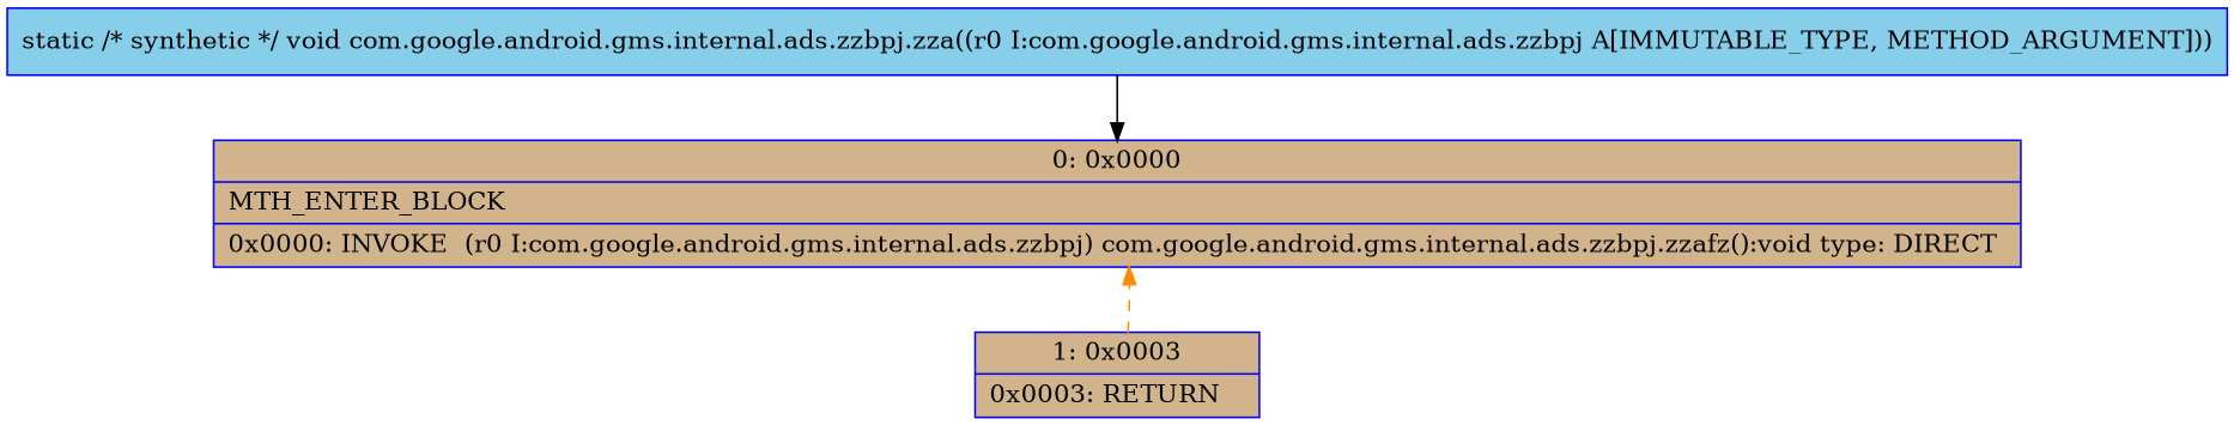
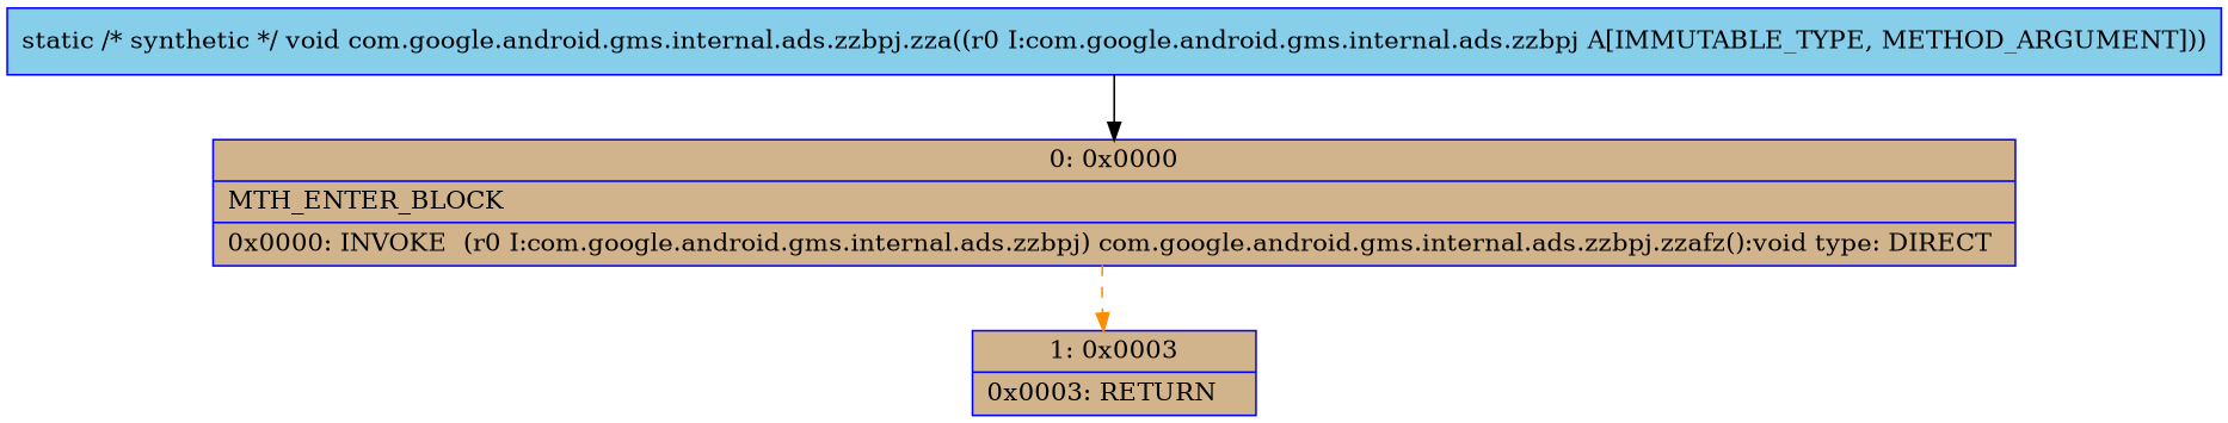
  digraph {
    node [shape=record style=filled fillcolor=tan color=blue]
    n1 [label="{0\:\ 0x0000|MTH_ENTER_BLOCK\l|0x0000: INVOKE  (r0 I:com.google.android.gms.internal.ads.zzbpj) com.google.android.gms.internal.ads.zzbpj.zzafz():void type: DIRECT \l}"]
    n2 [label="{1\:\ 0x0003|0x0003: RETURN   \l}"]
    n3 [label="{static \/* synthetic *\/ void com.google.android.gms.internal.ads.zzbpj.zza((r0 I:com.google.android.gms.internal.ads.zzbpj A[IMMUTABLE_TYPE, METHOD_ARGUMENT])) }" fillcolor=skyblue]
-   n2 -> n1 [color=darkorange style=dashed]
+   n1 -> n2 [color=darkorange style=dashed]
    n3 -> n1 [color=black style=solid]
  }
